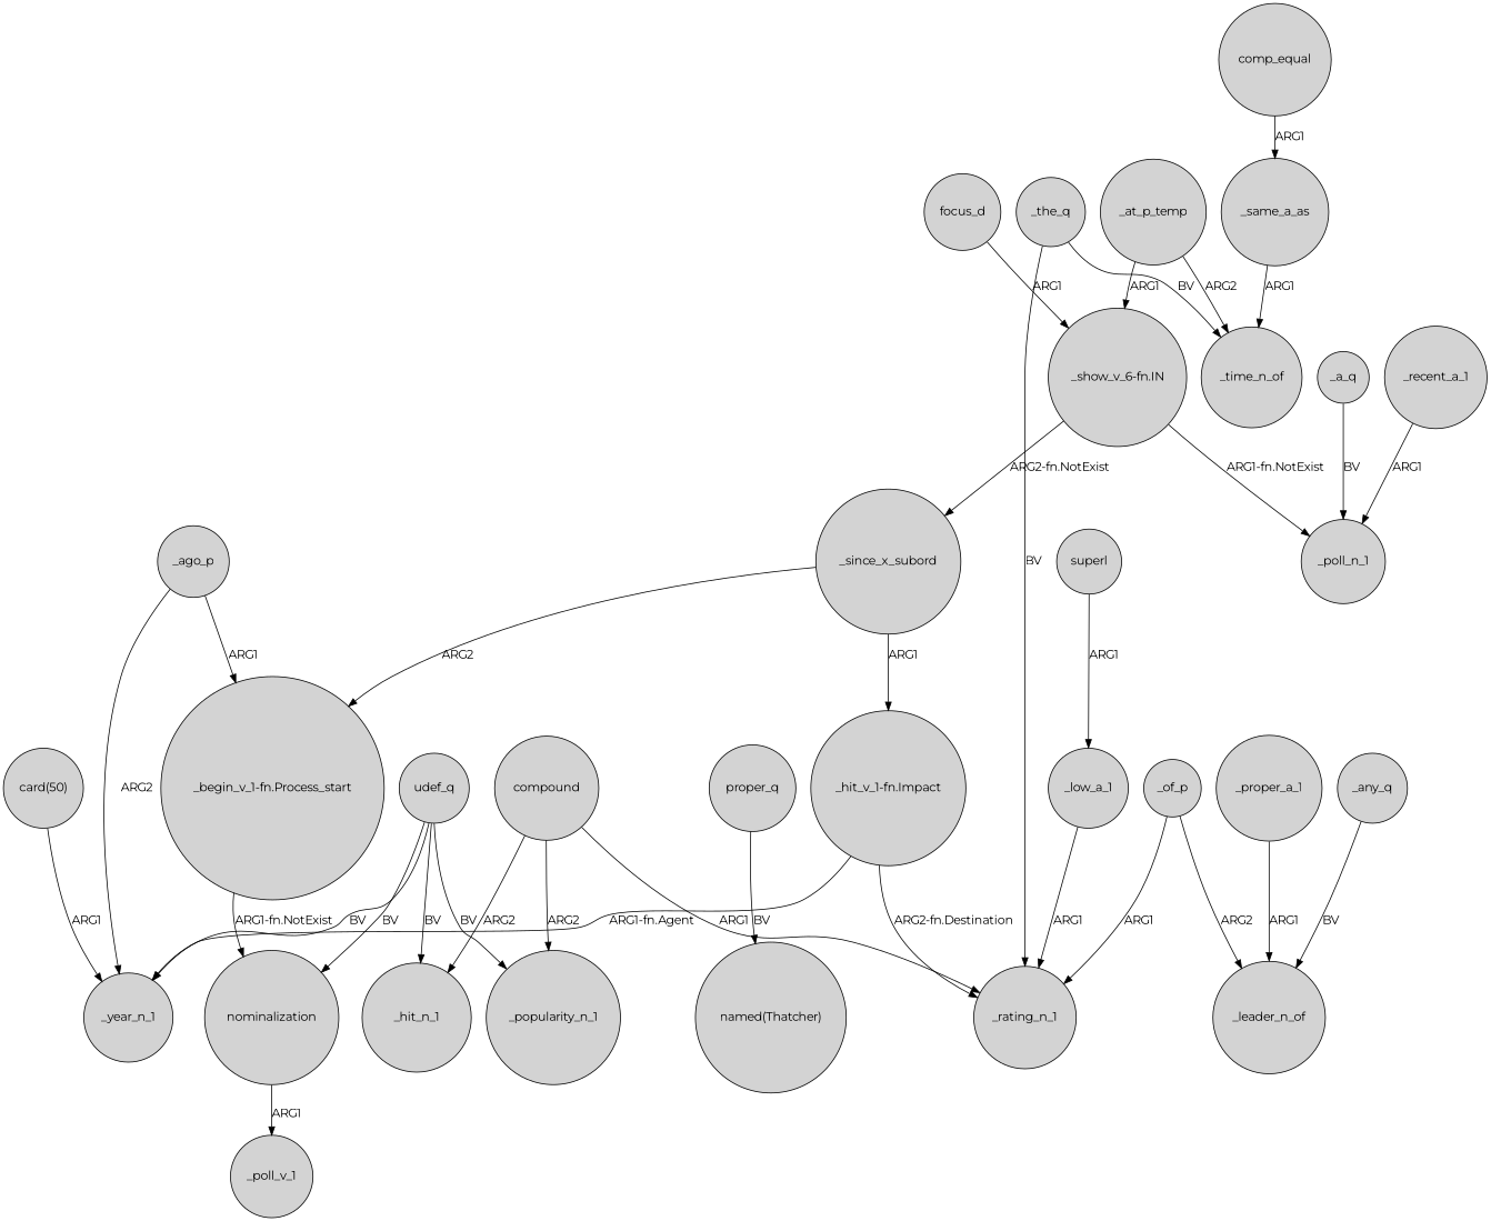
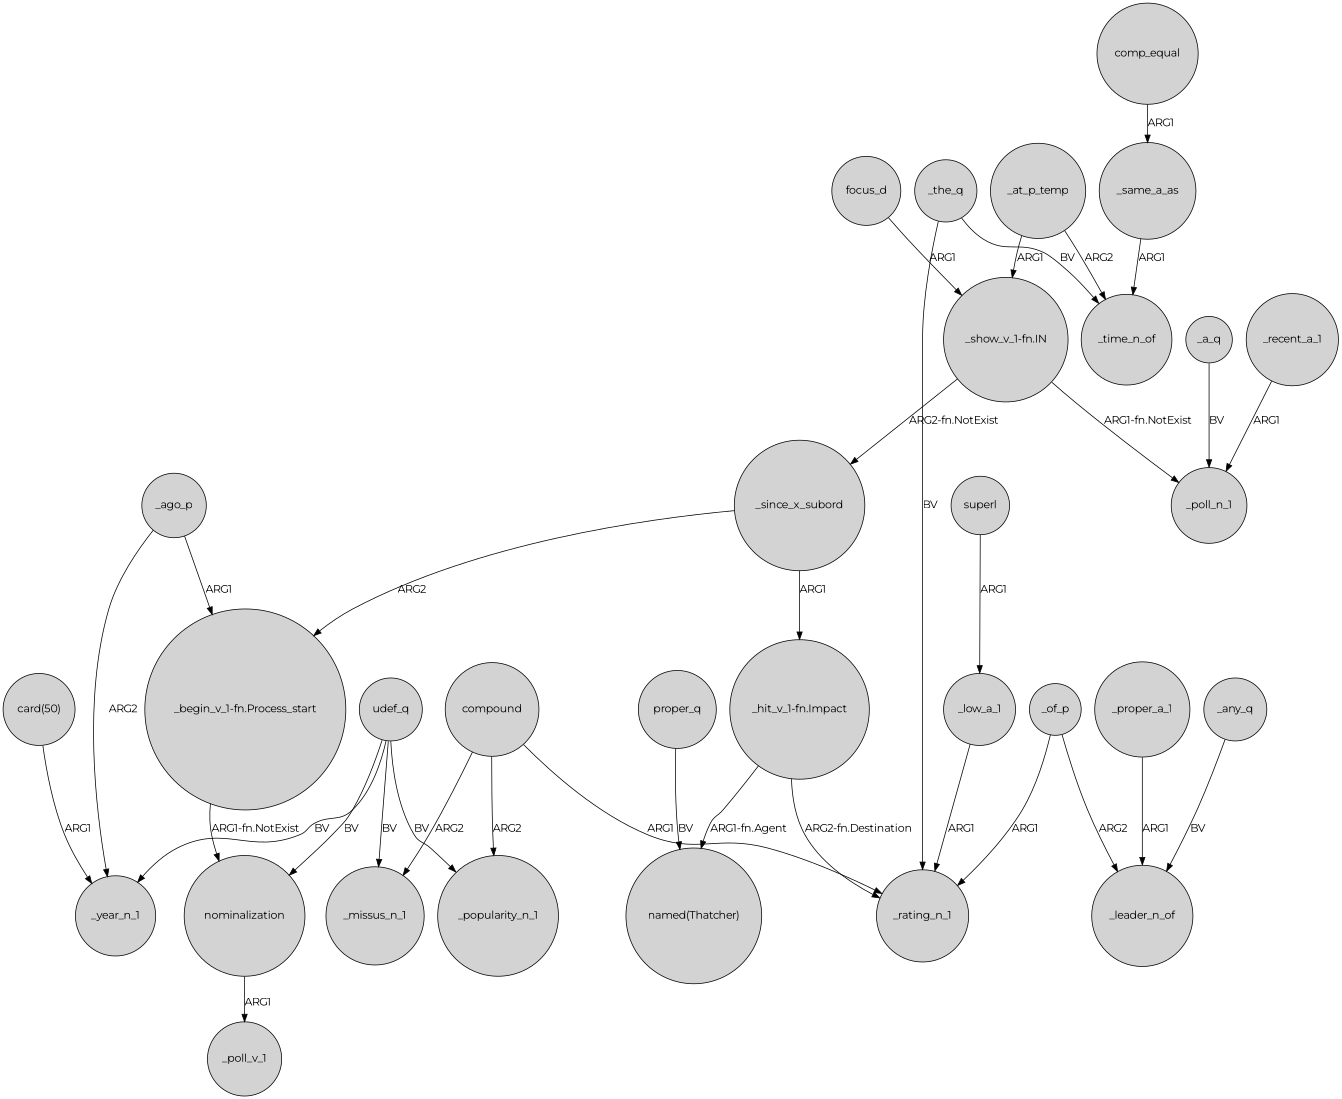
  digraph {
    fontname=Montserrat
    node [fontname=Montserrat shape=circle style=filled]
    edge [fontname=Montserrat]
    focus_d
-   "_show_v_1-fn.IN" [label="_show_v_6-fn.IN"]
+   "_show_v_1-fn.IN"
    _since_x_subord
    _poll_n_1
    _at_p_temp
    _time_n_of
    "_begin_v_1-fn.Process_start"
    "_hit_v_1-fn.Impact"
    compound
    _popularity_n_1
    _rating_n_1
-   _missus_n_1 [label=_hit_n_1]
+   _missus_n_1
    _low_a_1
    nominalization
    _poll_v_1
    "named(Thatcher)"
    _a_q
    udef_q
    _year_n_1
    _of_p
    _leader_n_of
    _ago_p
    _the_q
    superl
    comp_equal
    _same_a_as
    n27 [label=_proper_a_1]
    _recent_a_1
    _any_q
    proper_q
    "card(50)"
    focus_d -> "_show_v_1-fn.IN" [label=ARG1]
    "_show_v_1-fn.IN" -> _since_x_subord [label="ARG2-fn.NotExist"]
    "_show_v_1-fn.IN" -> _poll_n_1 [label="ARG1-fn.NotExist"]
    _since_x_subord -> "_begin_v_1-fn.Process_start" [label=ARG2]
    _since_x_subord -> "_hit_v_1-fn.Impact" [label=ARG1]
    _at_p_temp -> "_show_v_1-fn.IN" [label=ARG1]
    _at_p_temp -> _time_n_of [label=ARG2]
    "_begin_v_1-fn.Process_start" -> nominalization [label="ARG1-fn.NotExist"]
    "_hit_v_1-fn.Impact" -> _rating_n_1 [label="ARG2-fn.Destination"]
-   "_hit_v_1-fn.Impact" -> _year_n_1 [label="ARG1-fn.Agent"]
+   "_hit_v_1-fn.Impact" -> "named(Thatcher)" [label="ARG1-fn.Agent"]
    compound -> _popularity_n_1 [label=ARG2]
    compound -> _rating_n_1 [label=ARG1]
    compound -> _missus_n_1 [label=ARG2]
    _low_a_1 -> _rating_n_1 [label=ARG1]
    nominalization -> _poll_v_1 [label=ARG1]
    _a_q -> _poll_n_1 [label=BV]
    udef_q -> _popularity_n_1 [label=BV]
    udef_q -> _missus_n_1 [label=BV]
    udef_q -> nominalization [label=BV]
    udef_q -> _year_n_1 [label=BV]
    _of_p -> _rating_n_1 [label=ARG1]
    _of_p -> _leader_n_of [label=ARG2]
    _ago_p -> "_begin_v_1-fn.Process_start" [label=ARG1]
    _ago_p -> _year_n_1 [label=ARG2]
    _the_q -> _time_n_of [label=BV]
    _the_q -> _rating_n_1 [label=BV]
    superl -> _low_a_1 [label=ARG1]
    comp_equal -> _same_a_as [label=ARG1]
    _same_a_as -> _time_n_of [label=ARG1]
    n27 -> _leader_n_of [label=ARG1]
    _recent_a_1 -> _poll_n_1 [label=ARG1]
    _any_q -> _leader_n_of [label=BV]
    proper_q -> "named(Thatcher)" [label=BV]
    "card(50)" -> _year_n_1 [label=ARG1]
  }
